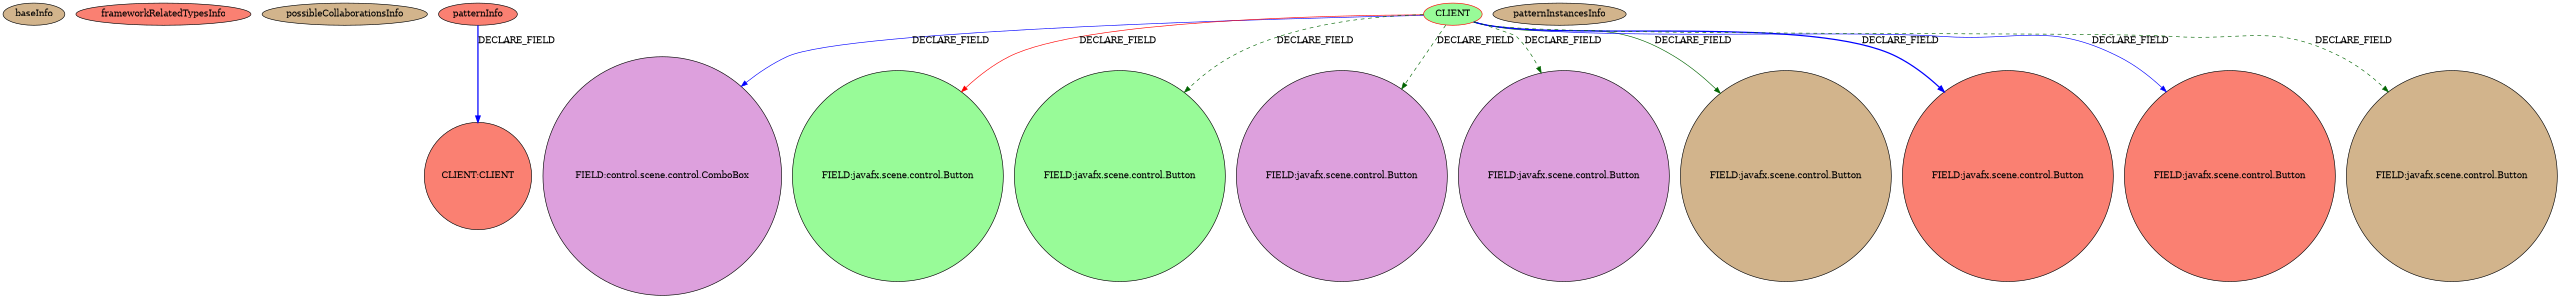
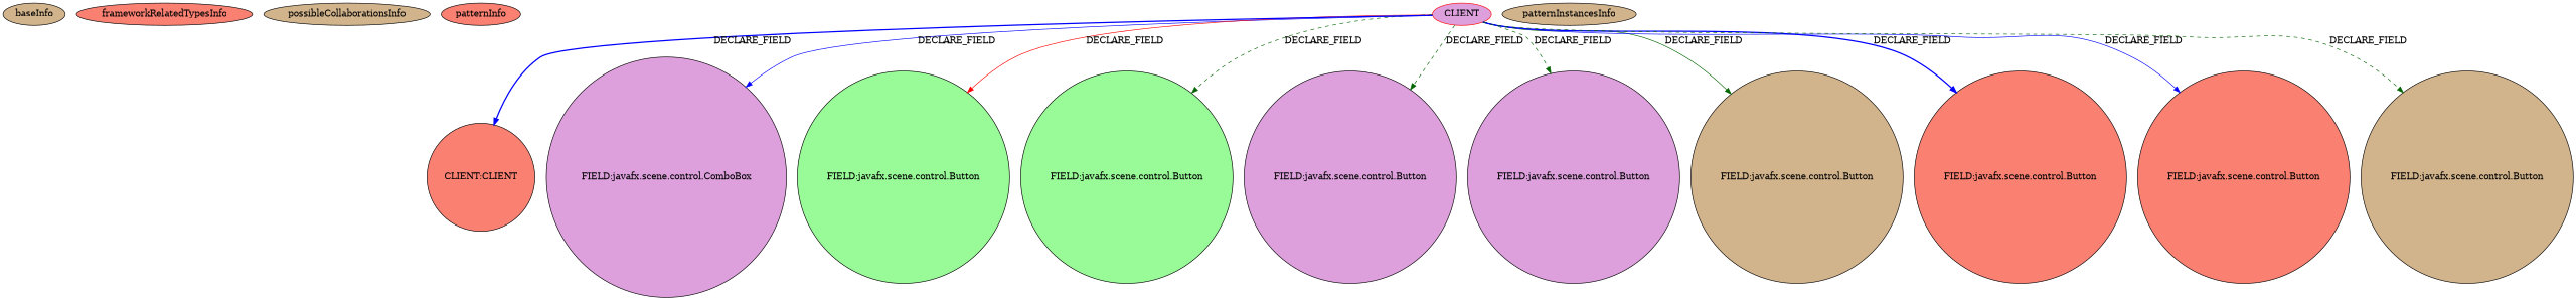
  digraph {
    node [fillcolor=tan style=filled isFrameworkType=false shape=circle vertexType=FIELD_DECLARATION]
    edge [color=darkgreen style=solid]
    baseInfo [category=pattern graphId=655 isAnonymous=false possibleRelation=false isFrameworkType="" shape="" vertexType=""]
    frameworkRelatedTypesInfo [fillcolor=salmon isFrameworkType="" shape="" vertexType=""]
    possibleCollaborationsInfo [isFrameworkType="" shape="" vertexType=""]
    patternInfo [fillcolor=salmon frequency=2.0 patternRootClient=0 isFrameworkType="" shape="" vertexType=""]
    patternInstancesInfo [0="hock323-eventManager~/hock323-eventManager/EventManager-master/src/eventManager/controller/pokerTournament/TournamentController.java~TournamentController~3009" 1="amonker-Trans~/amonker-Trans/Trans-master/src/cn/jingyun/trans/MainPane.java~MainPane~1847" isFrameworkType="" shape="" vertexType=""]
-   n6 [fillcolor=plum label="FIELD:control.scene.control.ComboBox"]
-   n7 [color=red fillcolor=palegreen label=CLIENT vertexType=ROOT_CLIENT_CLASS_DECLARATION shape=""]
+   n6 [fillcolor=plum label="FIELD:javafx.scene.control.ComboBox"]
+   n7 [color=red fillcolor=plum label=CLIENT vertexType=ROOT_CLIENT_CLASS_DECLARATION shape=""]
    n8 [fillcolor=palegreen label="FIELD:javafx.scene.control.Button"]
    n9 [fillcolor=palegreen label="FIELD:javafx.scene.control.Button"]
    n10 [fillcolor=plum label="FIELD:javafx.scene.control.Button"]
    n11 [fillcolor=plum label="FIELD:javafx.scene.control.Button"]
    n12 [label="FIELD:javafx.scene.control.Button"]
    n13 [fillcolor=salmon label="FIELD:javafx.scene.control.Button"]
    n14 [fillcolor=salmon label="FIELD:javafx.scene.control.Button"]
    n15 [label="FIELD:javafx.scene.control.Button"]
    n16 [fillcolor=salmon label="CLIENT:CLIENT"]
    n7 -> n6 [color=blue label=DECLARE_FIELD]
    n7 -> n8 [color=red label=DECLARE_FIELD]
    n7 -> n9 [label=DECLARE_FIELD style=dashed]
    n7 -> n10 [label=DECLARE_FIELD style=dashed]
    n7 -> n11 [label=DECLARE_FIELD style=dashed]
    n7 -> n12 [label=DECLARE_FIELD]
    n7 -> n13 [color=blue label=DECLARE_FIELD style=bold]
    n7 -> n14 [color=blue label=DECLARE_FIELD]
    n7 -> n15 [label=DECLARE_FIELD style=dashed]
-   patternInfo -> n16 [color=blue label=DECLARE_FIELD style=bold]
+   n7 -> n16 [color=blue label=DECLARE_FIELD style=bold]
  }
